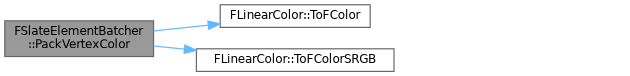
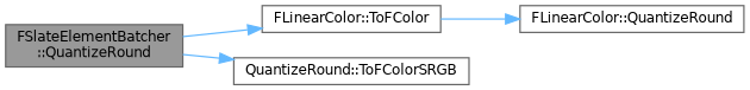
  digraph {
    rankdir=LR
    node [color=grey40 fillcolor=white fontname=Helvetica fontsize=10 shape=box style=filled]
    edge [color=steelblue1 fontname=Helvetica fontsize=10 labelfontname=Helvetica labelfontsize=10 style=solid]
-   n1 [color=gray40 fillcolor=grey60 fontcolor=black height=0.2 label="FSlateElementBatcher\l::PackVertexColor" width=0.4]
+   n1 [color=gray40 fillcolor=grey60 fontcolor=black height=0.2 label="FSlateElementBatcher\l::QuantizeRound" width=0.4]
    n2 [height=0.2 label="FLinearColor::ToFColor" width=0.4]
-   n3 [height=0.2 label="FLinearColor::ToFColorSRGB" width=0.4]
+   n3 [height=0.2 label="QuantizeRound::ToFColorSRGB" width=0.4]
+   n4 [height=0.2 label="FLinearColor::QuantizeRound" width=0.4]
    n1 -> n2
    n1 -> n3
+   n2 -> n4
  }
